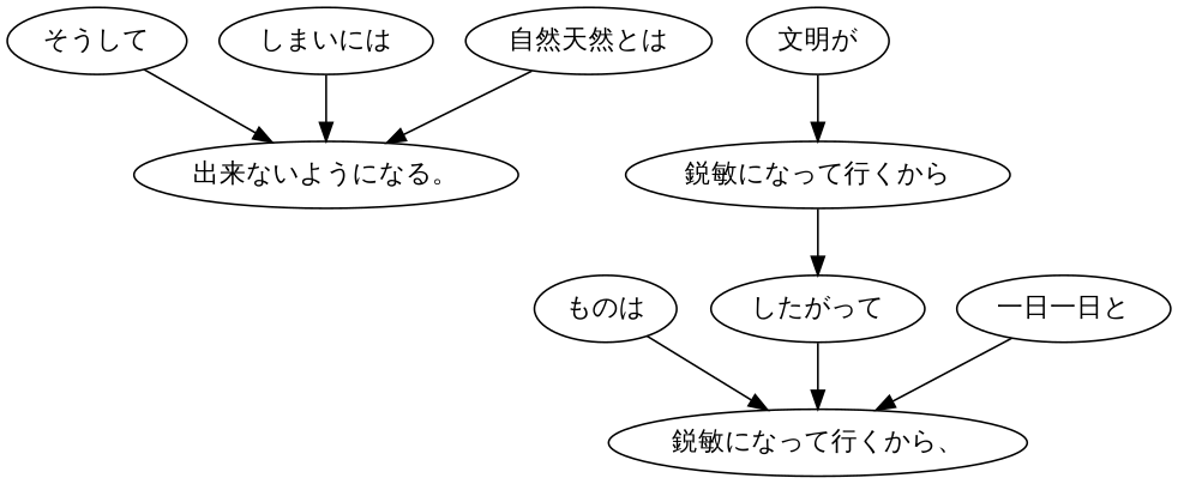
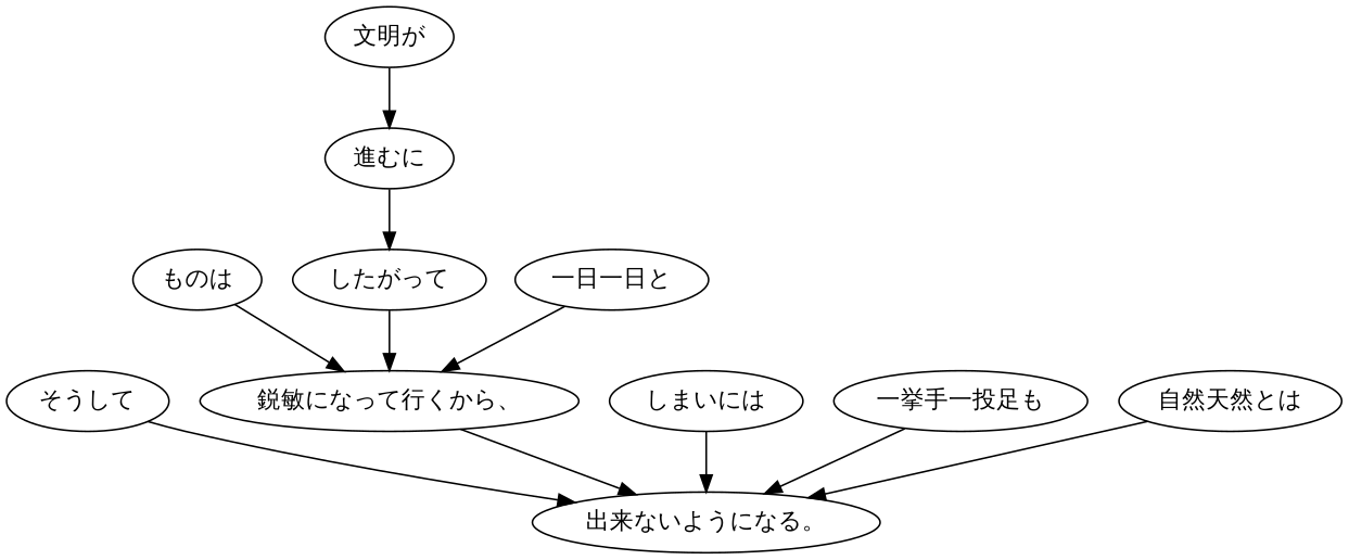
  digraph {
    n1 [label="そうして"]
    n2 [label="出来ないようになる。"]
    n3 [label="ものは"]
    n4 [label="鋭敏になって行くから、"]
    n5 [label="文明が"]
-   n6 [label="鋭敏になって行くから"]
+   n6 [label="進むに"]
    n7 [label="したがって"]
    n8 [label="一日一日と"]
    n9 [label="しまいには"]
+   n10 [label="一挙手一投足も"]
    n11 [label="自然天然とは"]
    n1 -> n2
    n3 -> n4
+   n4 -> n2
    n5 -> n6
    n6 -> n7
    n7 -> n4
    n8 -> n4
    n9 -> n2
+   n10 -> n2
    n11 -> n2
  }
